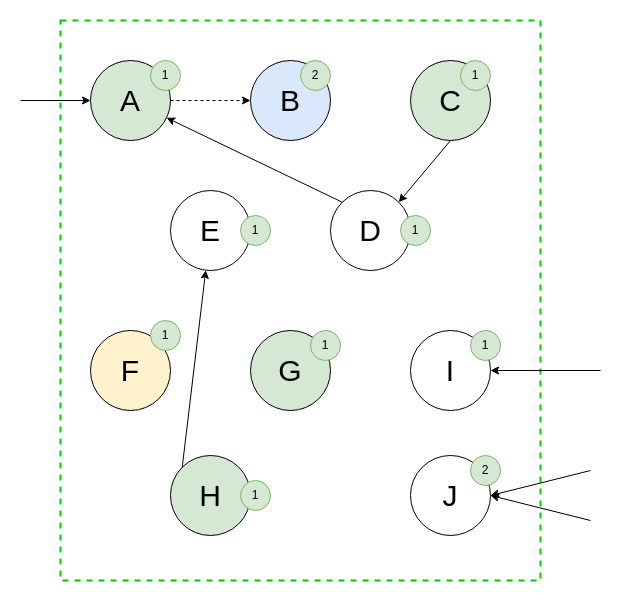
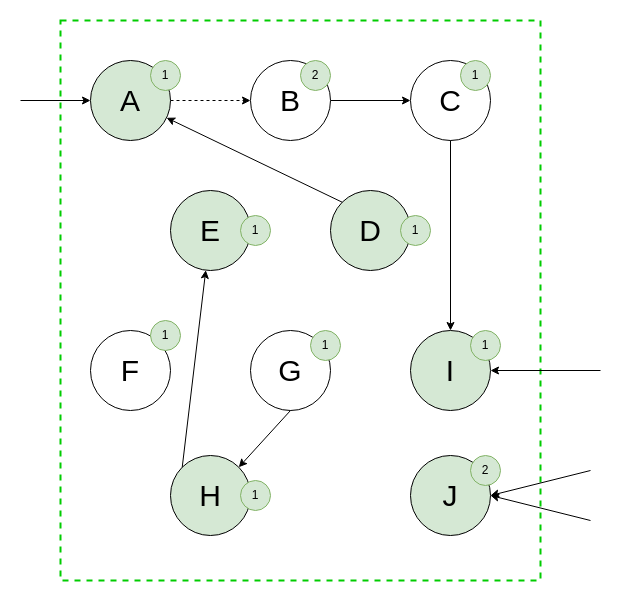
  <mxCell id="0" />
  <mxCell id="1" parent="0" />
  <mxCell id="2" value="" style="rounded=0;whiteSpace=wrap;html=1;fillColor=none;dashed=1;strokeColor=#00CC00;strokeWidth=2;" vertex="1" parent="1"><mxGeometry x="60" y="20" width="480" height="560" as="geometry" /></mxCell>
  <mxCell id="3" style="edgeStyle=orthogonalEdgeStyle;rounded=0;orthogonalLoop=1;jettySize=auto;html=1;entryX=0;entryY=0.5;entryDx=0;entryDy=0;dashed=1;" edge="1" parent="1" source="4" target="6"><mxGeometry relative="1" as="geometry" /></mxCell>
  <mxCell id="4" value="&lt;font style=&quot;font-size: 30px;&quot;&gt;A&lt;/font&gt;" style="ellipse;whiteSpace=wrap;html=1;aspect=fixed;fillColor=#d5e8d4;" vertex="1" parent="1"><mxGeometry x="90" y="60" width="80" height="80" as="geometry" /></mxCell>
- <mxCell id="6" value="&lt;font style=&quot;font-size: 30px;&quot;&gt;B&lt;/font&gt;" style="ellipse;whiteSpace=wrap;html=1;aspect=fixed;fillColor=#dae8fc;" vertex="1" parent="1"><mxGeometry x="250" y="60" width="80" height="80" as="geometry" /></mxCell>
- <mxCell id="7" value="&lt;font style=&quot;font-size: 30px;&quot;&gt;I&lt;/font&gt;" style="ellipse;whiteSpace=wrap;html=1;aspect=fixed;" vertex="1" parent="1"><mxGeometry x="410" y="330" width="80" height="80" as="geometry" /></mxCell>
- <mxCell id="8" value="&lt;font style=&quot;font-size: 30px;&quot;&gt;E&lt;/font&gt;" style="ellipse;whiteSpace=wrap;html=1;aspect=fixed;" vertex="1" parent="1"><mxGeometry x="170" y="190" width="80" height="80" as="geometry" /></mxCell>
- <mxCell id="9" value="&lt;font style=&quot;font-size: 30px;&quot;&gt;D&lt;/font&gt;" style="ellipse;whiteSpace=wrap;html=1;aspect=fixed;" vertex="1" parent="1"><mxGeometry x="330" y="190" width="80" height="80" as="geometry" /></mxCell>
- <mxCell id="10" value="&lt;font style=&quot;font-size: 30px;&quot;&gt;C&lt;/font&gt;" style="ellipse;whiteSpace=wrap;html=1;aspect=fixed;fillColor=#d5e8d4;" vertex="1" parent="1"><mxGeometry x="410" y="60" width="80" height="80" as="geometry" /></mxCell>
- <mxCell id="11" value="&lt;font style=&quot;font-size: 30px;&quot;&gt;G&lt;/font&gt;" style="ellipse;whiteSpace=wrap;html=1;aspect=fixed;fillColor=#d5e8d4;" vertex="1" parent="1"><mxGeometry x="250" y="330" width="80" height="80" as="geometry" /></mxCell>
- <mxCell id="12" value="&lt;font style=&quot;font-size: 30px;&quot;&gt;F&lt;/font&gt;" style="ellipse;whiteSpace=wrap;html=1;aspect=fixed;fillColor=#fff2cc;" vertex="1" parent="1"><mxGeometry x="90" y="330" width="80" height="80" as="geometry" /></mxCell>
+ <mxCell id="5" style="edgeStyle=orthogonalEdgeStyle;rounded=0;orthogonalLoop=1;jettySize=auto;html=1;entryX=0;entryY=0.5;entryDx=0;entryDy=0;" edge="1" parent="1" source="6" target="10"><mxGeometry relative="1" as="geometry" /></mxCell>
+ <mxCell id="6" value="&lt;font style=&quot;font-size: 30px;&quot;&gt;B&lt;/font&gt;" style="ellipse;whiteSpace=wrap;html=1;aspect=fixed;" vertex="1" parent="1"><mxGeometry x="250" y="60" width="80" height="80" as="geometry" /></mxCell>
+ <mxCell id="7" value="&lt;font style=&quot;font-size: 30px;&quot;&gt;I&lt;/font&gt;" style="ellipse;whiteSpace=wrap;html=1;aspect=fixed;fillColor=#d5e8d4;" vertex="1" parent="1"><mxGeometry x="410" y="330" width="80" height="80" as="geometry" /></mxCell>
+ <mxCell id="8" value="&lt;font style=&quot;font-size: 30px;&quot;&gt;E&lt;/font&gt;" style="ellipse;whiteSpace=wrap;html=1;aspect=fixed;fillColor=#d5e8d4;" vertex="1" parent="1"><mxGeometry x="170" y="190" width="80" height="80" as="geometry" /></mxCell>
+ <mxCell id="9" value="&lt;font style=&quot;font-size: 30px;&quot;&gt;D&lt;/font&gt;" style="ellipse;whiteSpace=wrap;html=1;aspect=fixed;fillColor=#d5e8d4;" vertex="1" parent="1"><mxGeometry x="330" y="190" width="80" height="80" as="geometry" /></mxCell>
+ <mxCell id="10" value="&lt;font style=&quot;font-size: 30px;&quot;&gt;C&lt;/font&gt;" style="ellipse;whiteSpace=wrap;html=1;aspect=fixed;" vertex="1" parent="1"><mxGeometry x="410" y="60" width="80" height="80" as="geometry" /></mxCell>
+ <mxCell id="11" value="&lt;font style=&quot;font-size: 30px;&quot;&gt;G&lt;/font&gt;" style="ellipse;whiteSpace=wrap;html=1;aspect=fixed;" vertex="1" parent="1"><mxGeometry x="250" y="330" width="80" height="80" as="geometry" /></mxCell>
+ <mxCell id="12" value="&lt;font style=&quot;font-size: 30px;&quot;&gt;F&lt;/font&gt;" style="ellipse;whiteSpace=wrap;html=1;aspect=fixed;" vertex="1" parent="1"><mxGeometry x="90" y="330" width="80" height="80" as="geometry" /></mxCell>
  <mxCell id="13" value="&lt;font style=&quot;font-size: 30px;&quot;&gt;H&lt;/font&gt;" style="ellipse;whiteSpace=wrap;html=1;aspect=fixed;fillColor=#d5e8d4;" vertex="1" parent="1"><mxGeometry x="170" y="455" width="80" height="80" as="geometry" /></mxCell>
- <mxCell id="14" value="&lt;font style=&quot;font-size: 30px;&quot;&gt;J&lt;/font&gt;" style="ellipse;whiteSpace=wrap;html=1;aspect=fixed;" vertex="1" parent="1"><mxGeometry x="410" y="455" width="80" height="80" as="geometry" /></mxCell>
- <mxCell id="15" value="" style="endArrow=classic;html=1;rounded=0;exitX=0.5;exitY=1;exitDx=0;exitDy=0;entryX=1;entryY=0;entryDx=0;entryDy=0;" edge="1" parent="1" source="10" target="9"><mxGeometry width="50" height="50" relative="1" as="geometry"><mxPoint x="360" y="320" as="sourcePoint" /><mxPoint x="410" y="270" as="targetPoint" /></mxGeometry></mxCell>
+ <mxCell id="14" value="&lt;font style=&quot;font-size: 30px;&quot;&gt;J&lt;/font&gt;" style="ellipse;whiteSpace=wrap;html=1;aspect=fixed;fillColor=#d5e8d4;" vertex="1" parent="1"><mxGeometry x="410" y="455" width="80" height="80" as="geometry" /></mxCell>
+ <mxCell id="15" value="" style="endArrow=classic;html=1;rounded=0;exitX=0.5;exitY=1;exitDx=0;exitDy=0;" edge="1" parent="1" source="10" target="7"><mxGeometry width="50" height="50" relative="1" as="geometry"><mxPoint x="360" y="320" as="sourcePoint" /><mxPoint x="410" y="270" as="targetPoint" /></mxGeometry></mxCell>
  <mxCell id="16" value="" style="endArrow=classic;html=1;rounded=0;exitX=0;exitY=0;exitDx=0;exitDy=0;" edge="1" parent="1" source="9" target="4"><mxGeometry width="50" height="50" relative="1" as="geometry"><mxPoint x="460" y="150" as="sourcePoint" /><mxPoint x="408" y="212" as="targetPoint" /></mxGeometry></mxCell>
+ <mxCell id="17" value="" style="endArrow=classic;html=1;rounded=0;exitX=0.5;exitY=1;exitDx=0;exitDy=0;entryX=1;entryY=0;entryDx=0;entryDy=0;" edge="1" parent="1" source="11" target="13"><mxGeometry width="50" height="50" relative="1" as="geometry"><mxPoint x="180" y="380" as="sourcePoint" /><mxPoint x="260" y="380" as="targetPoint" /></mxGeometry></mxCell>
  <mxCell id="18" value="" style="endArrow=classic;html=1;rounded=0;exitX=0;exitY=0;exitDx=0;exitDy=0;" edge="1" parent="1" source="13" target="8"><mxGeometry width="50" height="50" relative="1" as="geometry"><mxPoint x="300" y="420" as="sourcePoint" /><mxPoint x="248" y="452" as="targetPoint" /></mxGeometry></mxCell>
  <mxCell id="19" value="1" style="ellipse;whiteSpace=wrap;html=1;aspect=fixed;fillColor=#d5e8d4;strokeColor=#82b366;" vertex="1" parent="1"><mxGeometry x="150" y="60" width="30" height="30" as="geometry" /></mxCell>
  <mxCell id="20" value="2" style="ellipse;whiteSpace=wrap;html=1;aspect=fixed;fillColor=#d5e8d4;strokeColor=#82b366;" vertex="1" parent="1"><mxGeometry x="300" y="60" width="30" height="30" as="geometry" /></mxCell>
  <mxCell id="21" value="1" style="ellipse;whiteSpace=wrap;html=1;aspect=fixed;fillColor=#d5e8d4;strokeColor=#82b366;" vertex="1" parent="1"><mxGeometry x="460" y="60" width="30" height="30" as="geometry" /></mxCell>
  <mxCell id="22" value="1" style="ellipse;whiteSpace=wrap;html=1;aspect=fixed;fillColor=#d5e8d4;strokeColor=#82b366;" vertex="1" parent="1"><mxGeometry x="400" y="215" width="30" height="30" as="geometry" /></mxCell>
  <mxCell id="23" value="1" style="ellipse;whiteSpace=wrap;html=1;aspect=fixed;fillColor=#d5e8d4;strokeColor=#82b366;" vertex="1" parent="1"><mxGeometry x="240" y="215" width="30" height="30" as="geometry" /></mxCell>
  <mxCell id="24" value="1" style="ellipse;whiteSpace=wrap;html=1;aspect=fixed;fillColor=#d5e8d4;strokeColor=#82b366;" vertex="1" parent="1"><mxGeometry x="310" y="330" width="30" height="30" as="geometry" /></mxCell>
  <mxCell id="25" value="1" style="ellipse;whiteSpace=wrap;html=1;aspect=fixed;fillColor=#d5e8d4;strokeColor=#82b366;" vertex="1" parent="1"><mxGeometry x="240" y="480" width="30" height="30" as="geometry" /></mxCell>
  <mxCell id="26" value="1" style="ellipse;whiteSpace=wrap;html=1;aspect=fixed;fillColor=#d5e8d4;strokeColor=#82b366;" vertex="1" parent="1"><mxGeometry x="150" y="320" width="30" height="30" as="geometry" /></mxCell>
  <mxCell id="27" value="1" style="ellipse;whiteSpace=wrap;html=1;aspect=fixed;fillColor=#d5e8d4;strokeColor=#82b366;" vertex="1" parent="1"><mxGeometry x="470" y="330" width="30" height="30" as="geometry" /></mxCell>
  <mxCell id="28" value="2" style="ellipse;whiteSpace=wrap;html=1;aspect=fixed;fillColor=#d5e8d4;strokeColor=#82b366;" vertex="1" parent="1"><mxGeometry x="470" y="455" width="30" height="30" as="geometry" /></mxCell>
  <mxCell id="29" value="" style="endArrow=classic;html=1;rounded=0;" edge="1" parent="1" target="4"><mxGeometry width="50" height="50" relative="1" as="geometry"><mxPoint x="20" y="100" as="sourcePoint" /><mxPoint x="10" y="90" as="targetPoint" /></mxGeometry></mxCell>
  <mxCell id="30" value="" style="endArrow=classic;html=1;rounded=0;entryX=1;entryY=0.5;entryDx=0;entryDy=0;" edge="1" parent="1" target="7"><mxGeometry width="50" height="50" relative="1" as="geometry"><mxPoint x="600" y="370" as="sourcePoint" /><mxPoint x="680" y="350" as="targetPoint" /></mxGeometry></mxCell>
  <mxCell id="31" value="" style="endArrow=classic;html=1;rounded=0;entryX=1;entryY=0.5;entryDx=0;entryDy=0;" edge="1" parent="1"><mxGeometry width="50" height="50" relative="1" as="geometry"><mxPoint x="590" y="470" as="sourcePoint" /><mxPoint x="490" y="495" as="targetPoint" /></mxGeometry></mxCell>
  <mxCell id="32" value="" style="endArrow=classic;html=1;rounded=0;entryX=1;entryY=0.5;entryDx=0;entryDy=0;" edge="1" parent="1" target="14"><mxGeometry width="50" height="50" relative="1" as="geometry"><mxPoint x="590" y="520" as="sourcePoint" /><mxPoint x="510" y="520" as="targetPoint" /></mxGeometry></mxCell>
